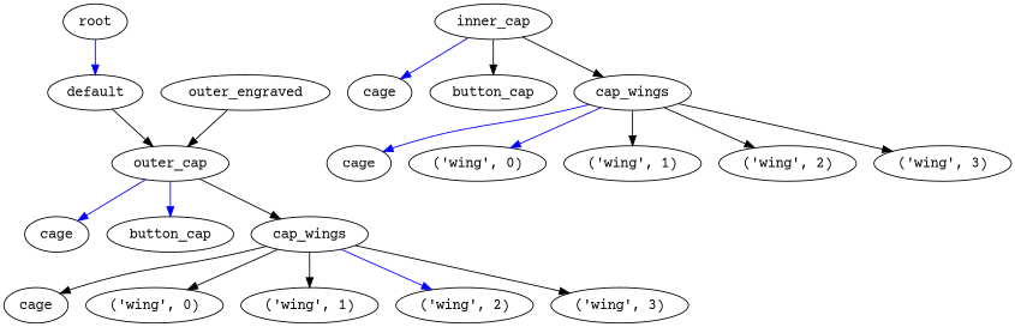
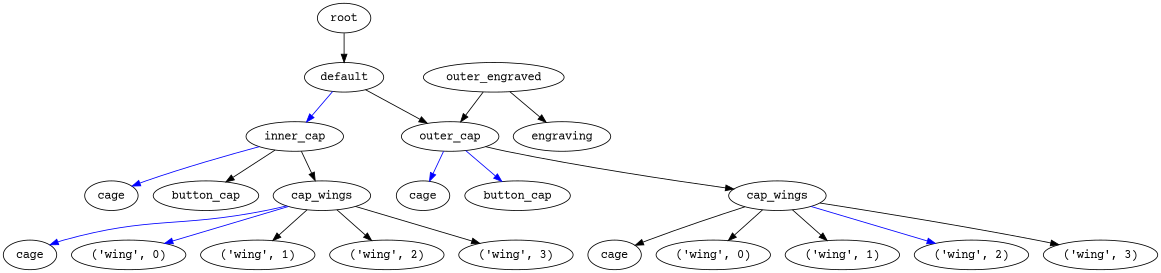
  digraph {
    fontname="Courier Prime"
    rankdir=TB
    node [fontname="Courier Prime"]
    edge [color=black fontname="Courier Prime"]
    n1 [label=root]
    n2 [label=default]
    n3 [label=inner_cap]
    n4 [label=outer_cap]
    n5 [label=outer_engraved]
+   n6 [label=engraving]
    n7 [label=cage]
    n8 [label=button_cap]
    n9 [label=cap_wings]
    n10 [label=cage]
    n11 [label=button_cap]
    n12 [label=cap_wings]
    n13 [label=cage]
    n14 [label="\('wing',\ 0\)"]
    n15 [label="\('wing',\ 1\)"]
    n16 [label="\('wing',\ 2\)"]
    n17 [label="\('wing',\ 3\)"]
    n18 [label=cage]
    n19 [label="\('wing',\ 0\)"]
    n20 [label="\('wing',\ 1\)"]
    n21 [label="\('wing',\ 2\)"]
    n22 [label="\('wing',\ 3\)"]
-   n1 -> n2 [color=blue]
+   n1 -> n2
+   n2 -> n3 [color=blue]
    n2 -> n4
    n3 -> n7 [color=blue]
    n3 -> n8
    n3 -> n9
    n4 -> n10 [color=blue]
    n4 -> n11 [color=blue]
    n4 -> n12
    n5 -> n4
+   n5 -> n6
    n9 -> n18 [color=blue]
    n9 -> n19 [color=blue]
    n9 -> n20
    n9 -> n21
    n9 -> n22
    n12 -> n13
    n12 -> n14
    n12 -> n15
    n12 -> n16 [color=blue]
    n12 -> n17
  }
